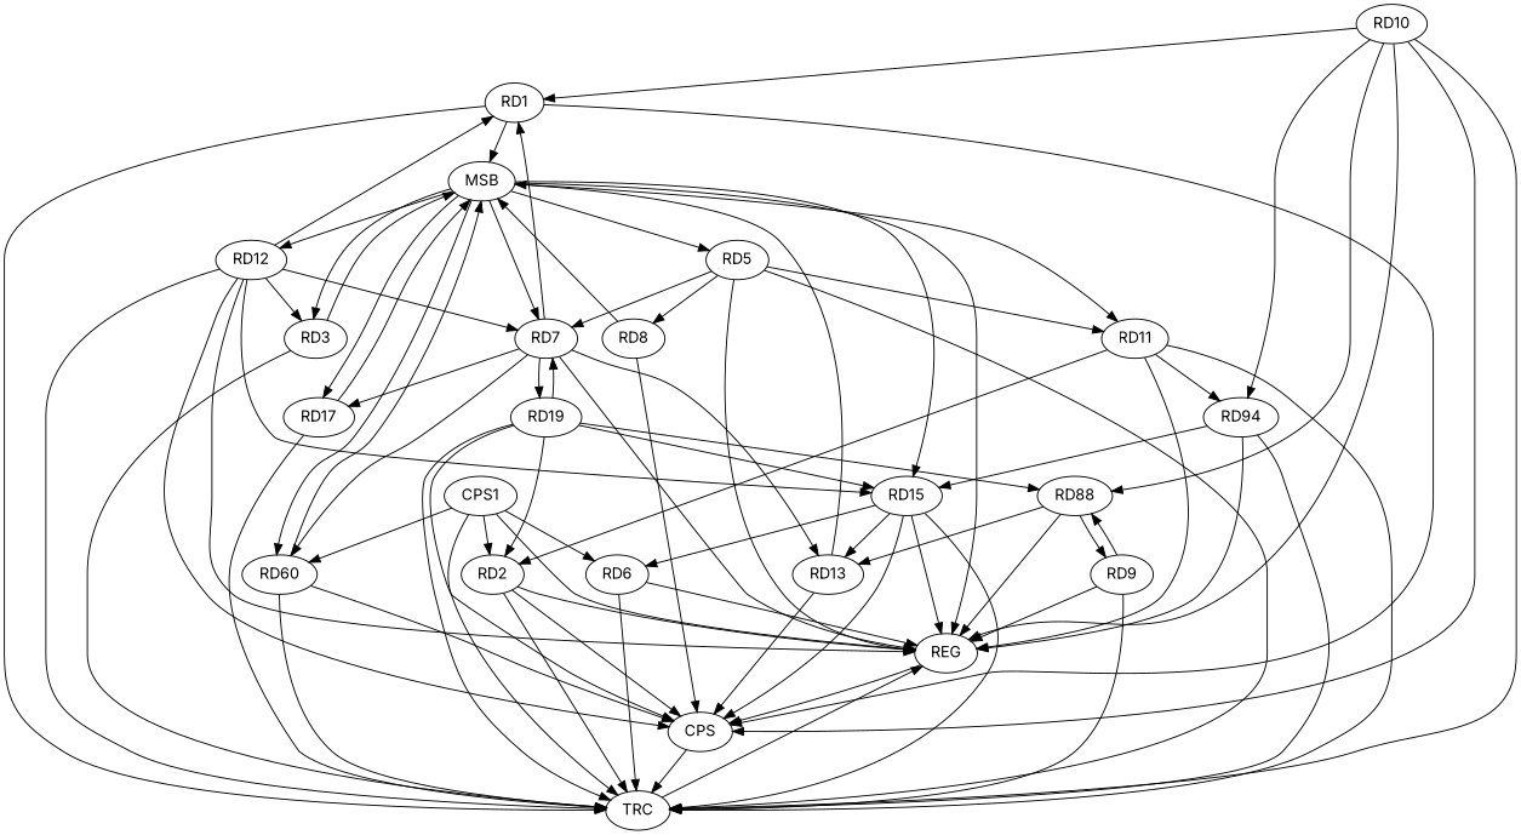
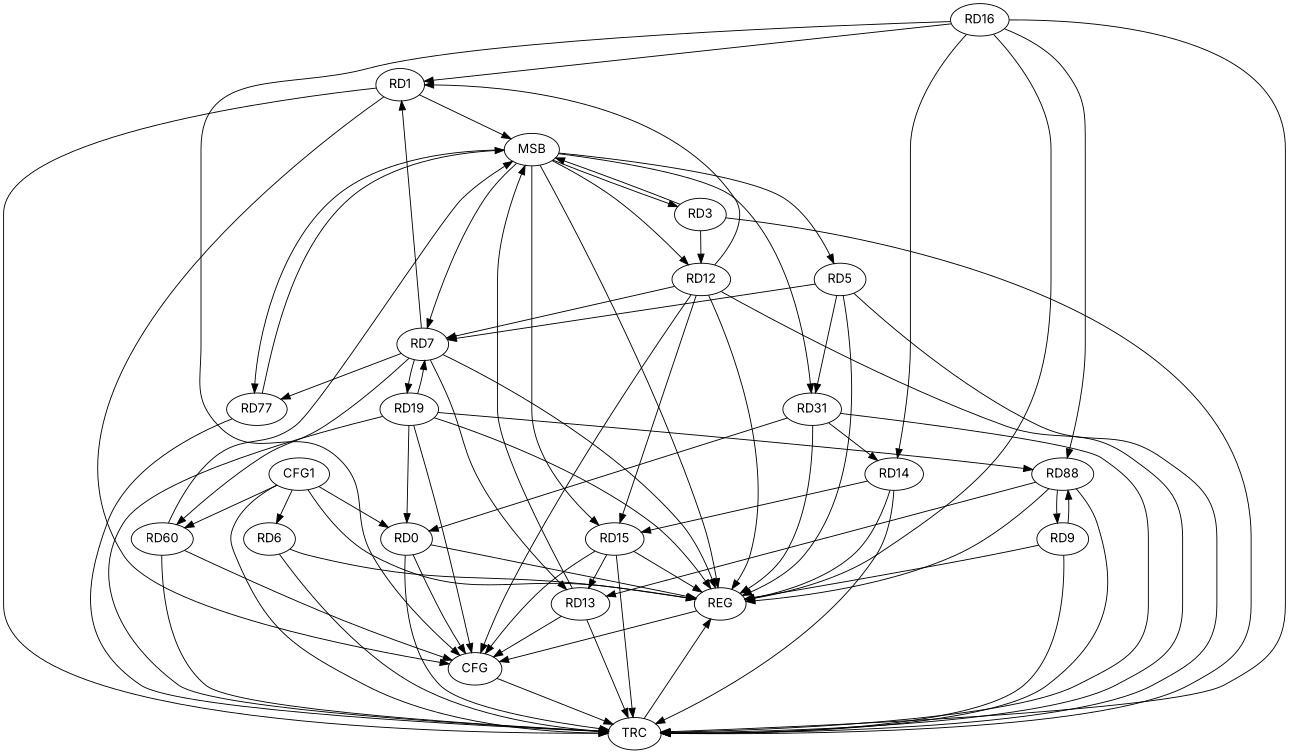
  strict digraph {
    fontname=Inter
    node [fontname=Inter]
    edge [fontname=Inter]
    n1 [label=RD1]
    n2 [label=MSB]
-   n3 [label=CPS]
+   n3 [label=CFG]
    n4 [label=TRC]
    n5 [label=REG]
    n6 [label=RD3]
    n7 [label=RD5]
    n8 [label=RD7]
-   n9 [label=RD11]
+   n9 [label=RD31]
    n10 [label=RD60]
-   n11 [label=RD17]
+   n11 [label=RD77]
    n12 [label=RD12]
    n13 [label=RD15]
-   n14 [label=RD2]
-   n15 [label=RD8]
+   n14 [label=RD0]
    n16 [label=RD13]
    n17 [label=RD19]
-   n18 [label=RD94]
+   n18 [label=RD14]
    n19 [label=RD6]
    n20 [label=RD88]
    n21 [label=RD9]
-   n22 [label=RD10]
-   n23 [label=CPS1]
+   n22 [label=RD16]
+   n23 [label=CFG1]
    n1 -> n2
    n1 -> n3
    n1 -> n4
    n2 -> n5
    n2 -> n6
    n2 -> n7
    n2 -> n8
    n2 -> n9
-   n2 -> n10
    n2 -> n11
    n2 -> n12
    n2 -> n13
    n3 -> n4
    n4 -> n5
    n5 -> n3
    n6 -> n2
    n6 -> n4
    n7 -> n4
    n7 -> n5
    n7 -> n8
    n7 -> n9
-   n7 -> n15
    n8 -> n1
    n8 -> n5
    n8 -> n10
    n8 -> n11
    n8 -> n16
    n8 -> n17
    n9 -> n4
    n9 -> n5
    n9 -> n14
    n9 -> n18
    n10 -> n2
    n10 -> n3
    n10 -> n4
    n11 -> n2
    n11 -> n4
    n12 -> n1
    n12 -> n3
    n12 -> n4
    n12 -> n5
-   n12 -> n6
+   n6 -> n12
    n12 -> n8
    n12 -> n13
    n13 -> n3
    n13 -> n4
    n13 -> n5
    n13 -> n16
-   n13 -> n19
    n14 -> n3
    n14 -> n4
    n14 -> n5
-   n15 -> n2
-   n15 -> n3
    n16 -> n2
    n16 -> n3
+   n16 -> n4
    n17 -> n3
    n17 -> n4
-   n17 -> n13
+   n17 -> n5
    n17 -> n8
    n17 -> n14
    n17 -> n20
    n18 -> n4
    n18 -> n5
    n18 -> n13
    n19 -> n4
    n19 -> n5
+   n20 -> n4
    n20 -> n5
    n20 -> n16
    n20 -> n21
    n21 -> n4
    n21 -> n5
    n21 -> n20
    n22 -> n1
    n22 -> n3
    n22 -> n4
    n22 -> n5
    n22 -> n18
    n22 -> n20
    n23 -> n4
    n23 -> n5
    n23 -> n10
    n23 -> n14
    n23 -> n19
  }
